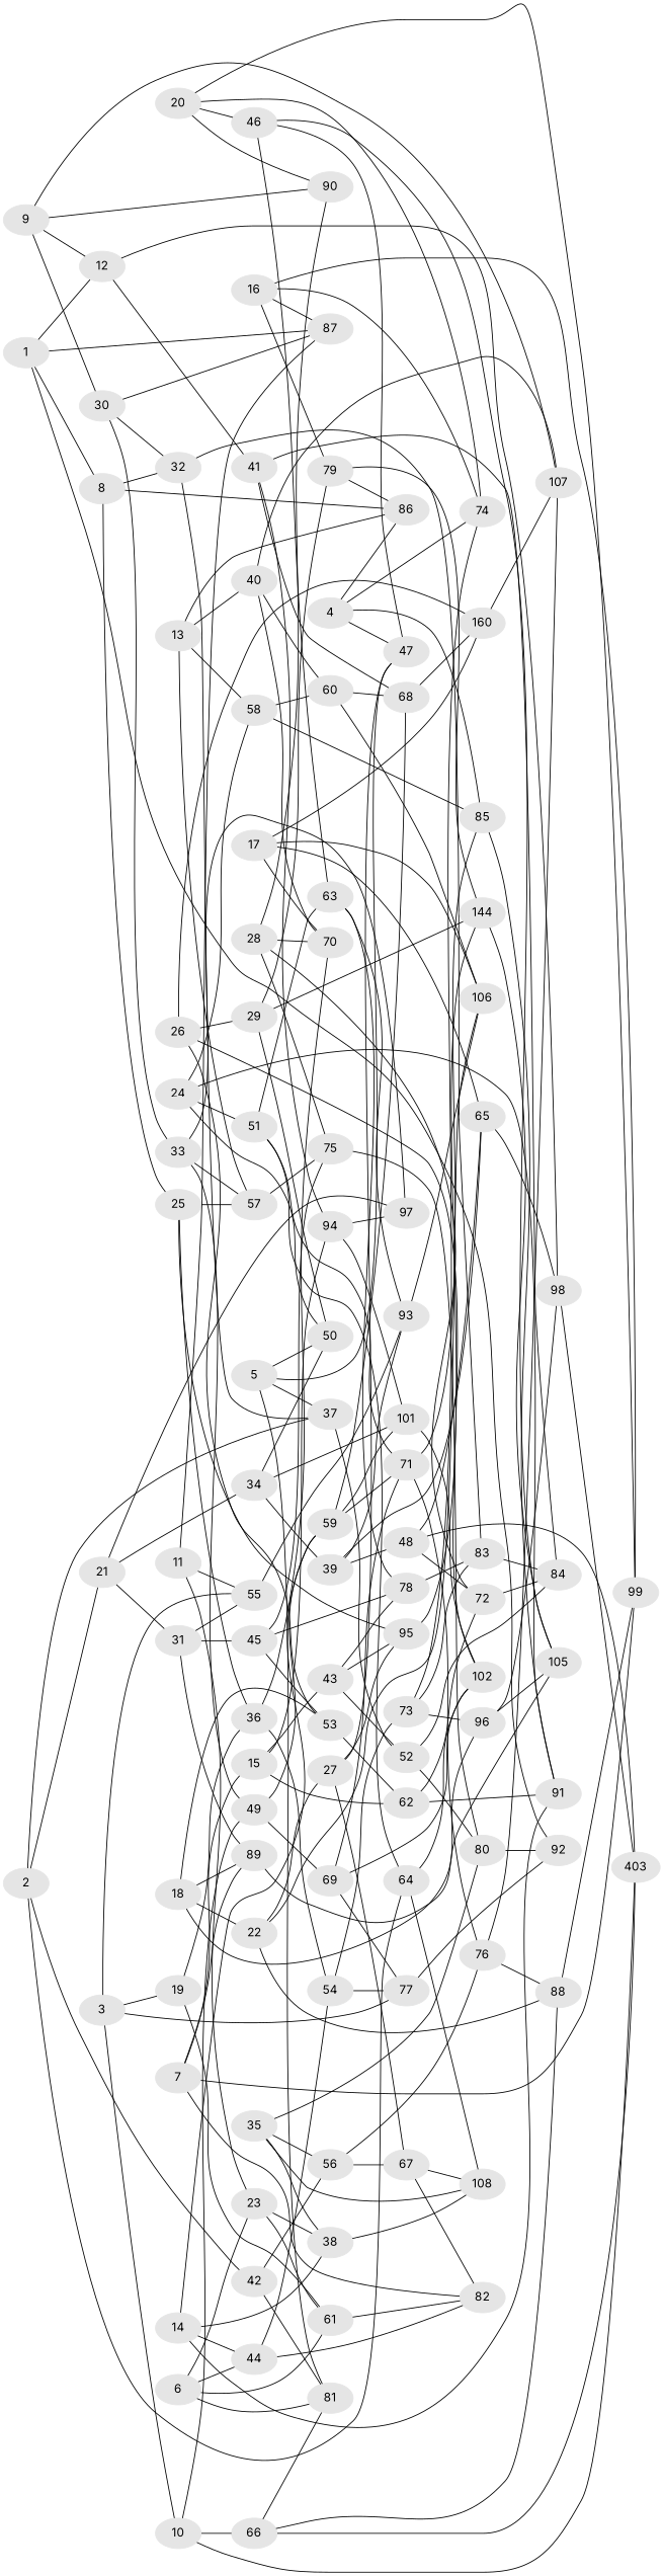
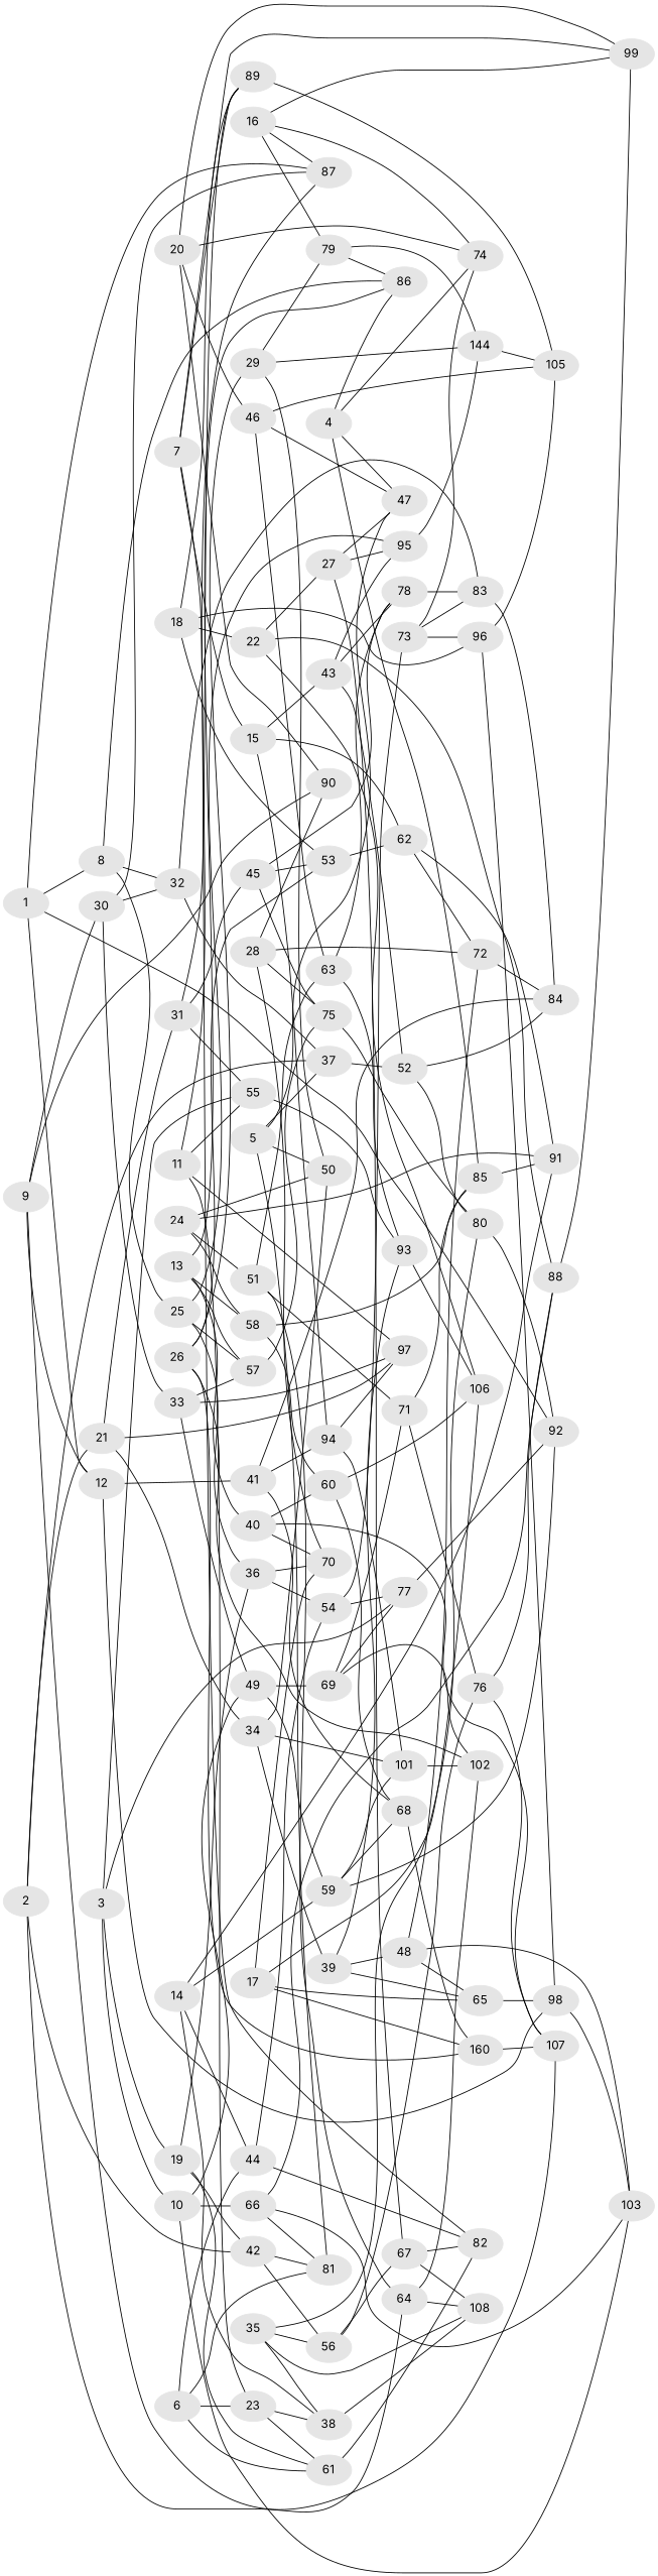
  graph {
    fontname=Inter
    rankdir=LR
    node [color=gray90 fontname=Inter style=filled]
    edge [fontname=Inter]
    1
    8
    12
    87
    92
    86
    25
    32
    41
    98
    2
    21
    37
    42
    64
    97
    31
    34
    52
    81
    56
    102
    108
    3
    10
    19
    55
    77
    49
    66
-   103 [label=403]
+   103
    61
    36
    93
    4
    47
    74
    85
    91
    5
    50
    6
    23
    44
    38
    82
    54
    7
    15
    89
    99
    43
    62
    94
    105
    57
    95
    83
    9
    30
    90
    107
    33
    59
    69
    88
    11
    68
    84
    13
    40
    58
    70
    60
    75
    14
    78
    72
    101
    16
    79
    n82 [label=144]
    17
    65
    n85 [label=160]
    106
    18
    22
    53
    96
    27
    20
    46
    63
    45
    39
    67
    24
    51
    71
    26
    29
    28
    80
    48
    35
    76
    73
    1 -- 8
    1 -- 12
    1 -- 87
    1 -- 92
    8 -- 86
    8 -- 25
    8 -- 32
    12 -- 41
    12 -- 98
    25 -- 36
    25 -- 57
    25 -- 95
    32 -- 37
    32 -- 83
    41 -- 94
    41 -- 68
    41 -- 84
    98 -- 103
    2 -- 21
    2 -- 37
    2 -- 42
    2 -- 64
    21 -- 97
    21 -- 31
    21 -- 34
    37 -- 52
    42 -- 81
    42 -- 56
    64 -- 102
    64 -- 108
    31 -- 55
    31 -- 89
    31 -- 45
    34 -- 50
    34 -- 101
    34 -- 39
    52 -- 84
    52 -- 80
    56 -- 67
    56 -- 76
    3 -- 10
    3 -- 19
    3 -- 55
    3 -- 77
    10 -- 49
    10 -- 66
    10 -- 103
+   19 -- 42
    19 -- 61
    19 -- 36
    55 -- 93
    77 -- 92
    49 -- 59
    49 -- 69
    66 -- 81
    66 -- 103
    66 -- 88
    61 -- 82
    36 -- 54
    36 -- 70
    93 -- 106
    4 -- 86
    4 -- 47
    4 -- 74
    4 -- 85
    85 -- 91
    5 -- 37
    5 -- 81
    5 -- 47
    5 -- 50
    6 -- 81
    6 -- 61
    6 -- 23
    6 -- 44
    23 -- 61
    23 -- 38
    44 -- 82
    44 -- 54
    38 -- 108
    54 -- 77
    54 -- 73
    7 -- 82
    7 -- 15
    7 -- 89
    7 -- 99
    15 -- 43
    15 -- 62
    15 -- 94
    89 -- 105
    43 -- 52
    43 -- 95
    43 -- 78
    62 -- 91
    62 -- 72
    94 -- 97
    94 -- 101
    57 -- 75
    95 -- n82
    83 -- 84
    9 -- 12
    9 -- 30
    9 -- 90
    9 -- 107
    30 -- 87
    30 -- 32
    30 -- 33
    33 -- 97
    33 -- 49
    33 -- 57
-   59 -- 71
+   59 -- 92
    59 -- 68
    59 -- 101
    69 -- 102
    69 -- 77
    69 -- 71
    88 -- 99
    11 -- 87
+   11 -- 97
    11 -- 55
    11 -- 23
    68 -- n85
    13 -- 86
    13 -- 57
    13 -- 40
    13 -- 58
    40 -- 107
    40 -- 70
    40 -- 60
    58 -- 85
    58 -- 60
    60 -- 68
    60 -- 106
    75 -- 80
    14 -- 91
    14 -- 44
    14 -- 38
    14 -- 59
    78 -- 83
    72 -- 84
    101 -- 102
    16 -- 87
    16 -- 74
    16 -- 99
    16 -- 79
    79 -- 86
    79 -- n82
    n82 -- 105
    17 -- 70
    17 -- 65
    17 -- n85
    17 -- 106
    65 -- 98
    n85 -- 107
    18 -- 89
    18 -- 22
    18 -- 53
    18 -- 96
    22 -- 88
    22 -- 106
    22 -- 27
    53 -- 62
    96 -- 98
    96 -- 105
    27 -- 47
    27 -- 95
    27 -- 67
    20 -- 74
    20 -- 99
    20 -- 90
    20 -- 46
    46 -- 47
    46 -- 105
    46 -- 63
    63 -- 93
    63 -- 78
    45 -- 75
    45 -- 78
    45 -- 53
    39 -- 93
    39 -- 65
    39 -- 48
    67 -- 108
    67 -- 82
    24 -- 91
    24 -- 50
    24 -- 58
    24 -- 51
    51 -- 64
    51 -- 63
    51 -- 71
    71 -- 85
    71 -- 76
    26 -- 102
    26 -- n85
    26 -- 53
    26 -- 29
    29 -- 50
    29 -- 79
    29 -- n82
    28 -- 90
    28 -- 70
    28 -- 75
    28 -- 72
    80 -- 92
    48 -- 103
    48 -- 72
    48 -- 65
    35 -- 56
    35 -- 108
    35 -- 38
    35 -- 80
    76 -- 107
    76 -- 88
    73 -- 74
    73 -- 83
    73 -- 96
  }
